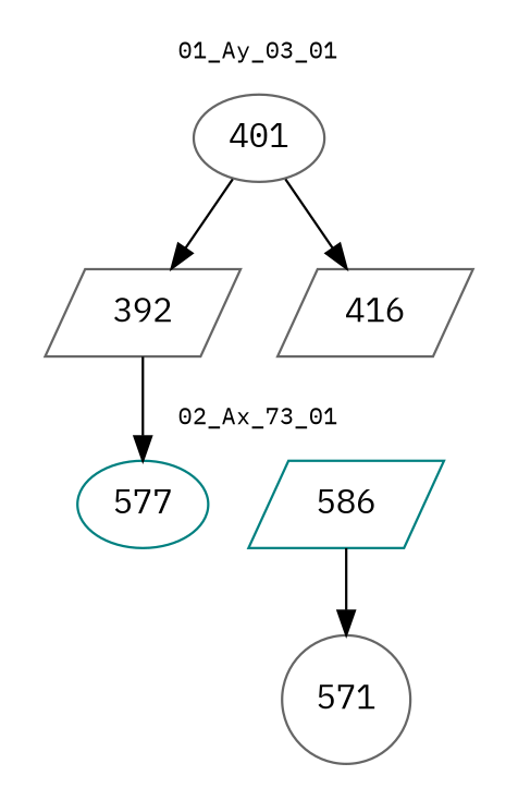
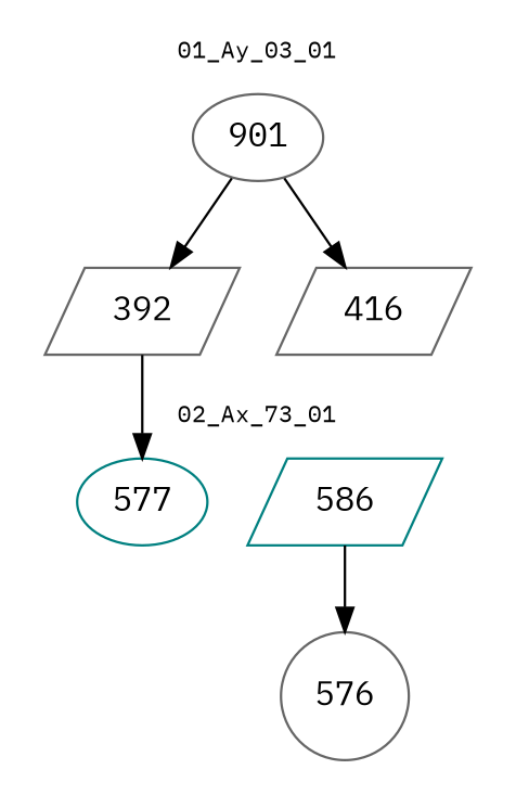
  digraph {
    fontname="IBM Plex Mono"
    node [color=gray40 fontname="IBM Plex Mono" shape=parallelogram]
    edge [color=black fontname="IBM Plex Mono"]
    n1 [color=teal label=586]
-   n2 [label=571 shape=circle]
+   n2 [label=576 shape=circle]
    n3 [color=teal label=577 shape=ellipse]
-   n4 [label=401 shape=ellipse]
+   n4 [label=901 shape=ellipse]
    n5 [label=392]
    n6 [label=416]
    subgraph cluster_1 {
      color=white
      fontsize=10
      label="02_Ax_73_01"
      n1
      n2
      n3
    }
    subgraph cluster_2 {
      color=white
      fontsize=10
      label="01_Ay_03_01"
      n4
      n5
      n6
    }
    n1 -> n2
    n4 -> n5
    n4 -> n6
    n5 -> n3
  }
